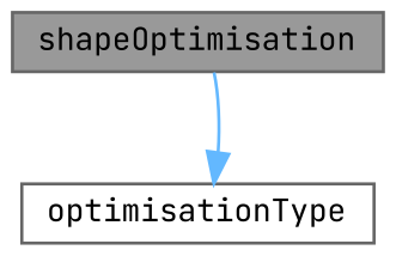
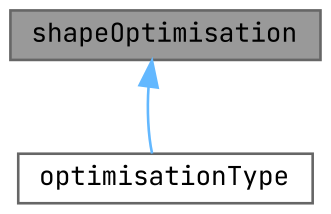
  digraph {
    fontname="JetBrains Mono"
    node [color=gray40 fontname="JetBrains Mono" fontsize=10 shape=box style=filled]
    n1 [fillcolor=grey60 fontcolor=black height=0.2 label=shapeOptimisation width=0.4]
    n2 [fillcolor=white height=0.2 label=optimisationType width=0.4]
-   n2 -> n1 [color=steelblue1 dir=back fontname="JetBrains Mono" fontsize=10 labelfontname=Helvetica labelfontsize=10 style=solid]
+   n1 -> n2 [color=steelblue1 dir=back fontname="JetBrains Mono" fontsize=10 labelfontname=Helvetica labelfontsize=10 style=solid]
  }
